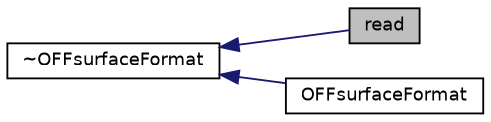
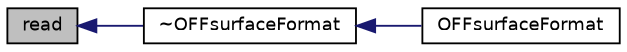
  digraph {
    rankdir=LR
    node [color=black fontname=Helvetica fontsize=10 shape=record]
    edge [color=midnightblue dir=back fontname=Helvetica fontsize=10 labelfontname=Helvetica labelfontsize=10 style=solid]
    n1 [fillcolor=grey75 fontcolor=black height=0.2 label=read style=filled width=0.4]
    n2 [height=0.2 label="~OFFsurfaceFormat" width=0.4]
    n3 [height=0.2 label=OFFsurfaceFormat width=0.4]
-   n2 -> n1
+   n1 -> n2
    n2 -> n3
  }
